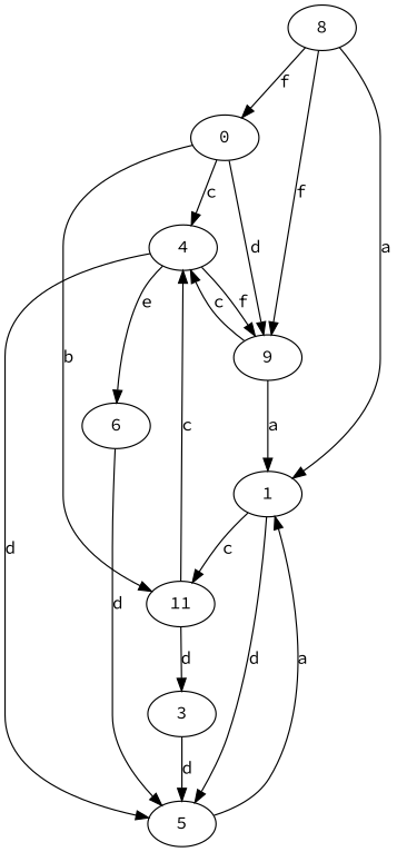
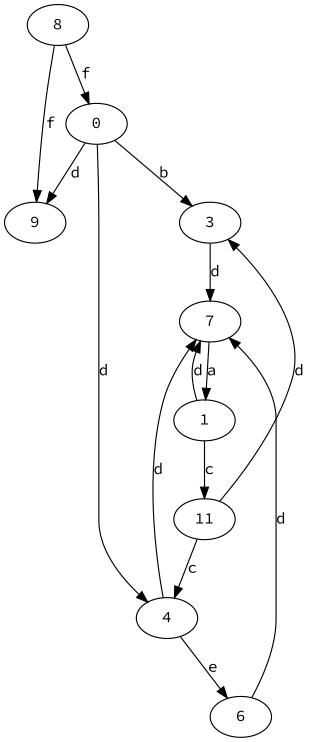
  strict digraph {
    fontname="Source Code Pro"
    node [fontname="Source Code Pro"]
    edge [fontname="Source Code Pro"]
    0
    3
    4
    9
-   5
+   5 [label=7]
    n6 [label=6]
    8
    1
    11
-   0 -> 11 [label=b]
-   0 -> 4 [label=c]
+   0 -> 3 [label=b]
+   0 -> 4 [label=d]
    0 -> 9 [label=d]
    3 -> 5 [label=d]
-   4 -> 9 [label=f]
    4 -> 5 [label=d]
    4 -> n6 [label=e]
-   9 -> 4 [label=c]
-   9 -> 1 [label=a]
    5 -> 1 [label=a]
    n6 -> 5 [label=d]
    8 -> 0 [label=f]
    8 -> 9 [label=f]
-   8 -> 1 [label=a]
    1 -> 5 [label=d]
    1 -> 11 [label=c]
    11 -> 3 [label=d]
    11 -> 4 [label=c]
  }
